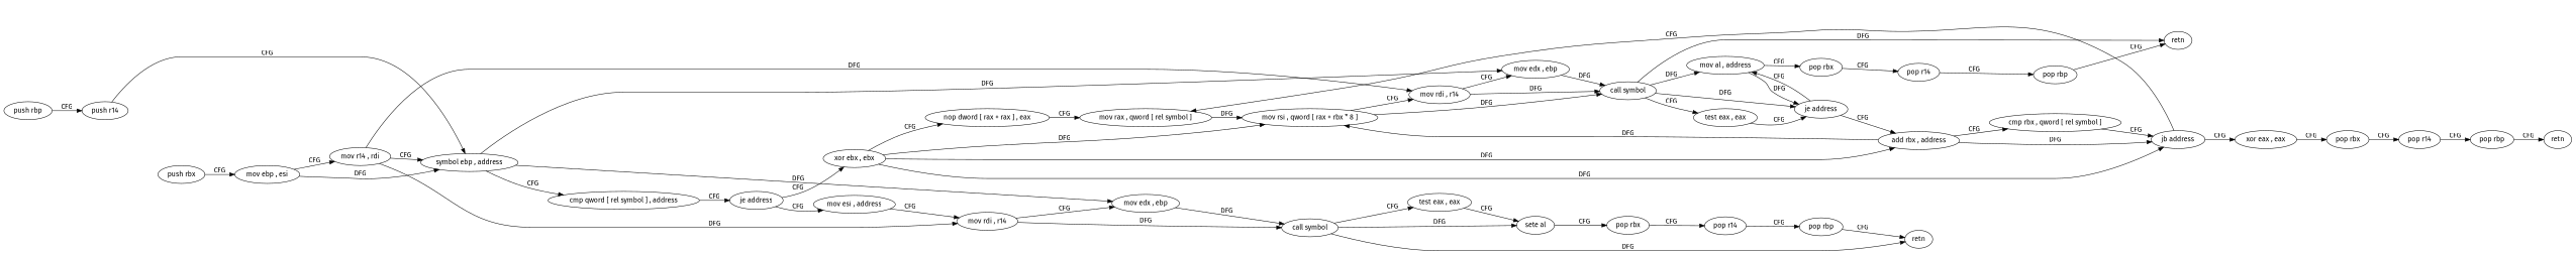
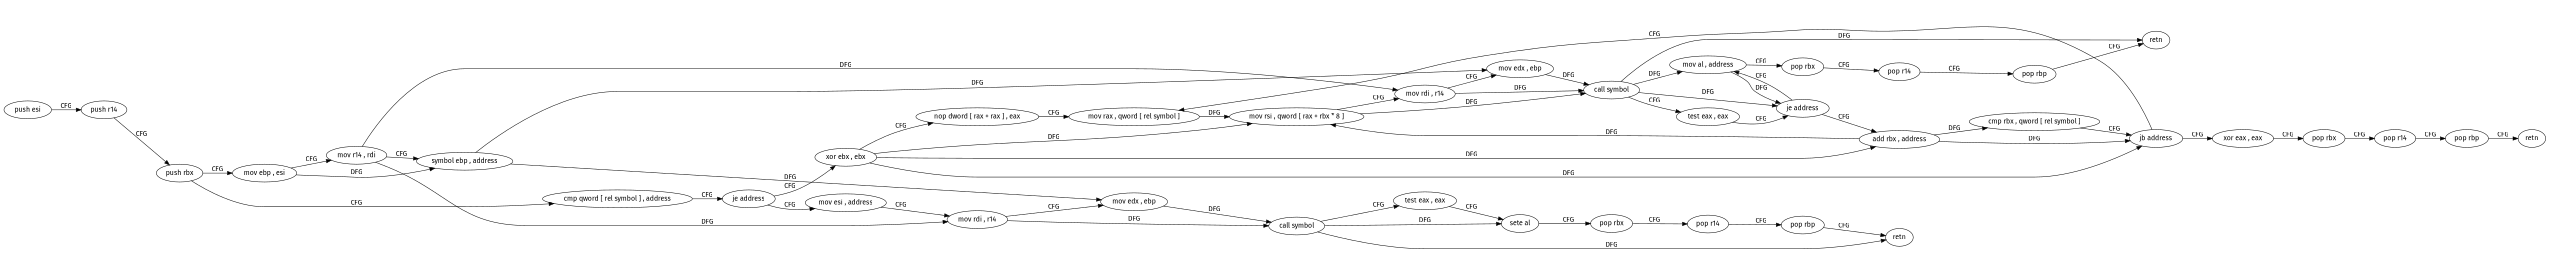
  digraph {
    fontname="Fira Sans"
    rankdir=LR
    node [fontname="Fira Sans"]
    edge [fontname="Fira Sans"]
-   n1 [label="push rbp"]
+   n1 [label="push esi"]
    n2 [label="push r14"]
    n3 [label="push rbx"]
    n4 [label="mov ebp , esi"]
    n5 [label="mov r14 , rdi"]
    n6 [label="symbol ebp , address"]
    n7 [label="mov rdi , r14"]
    n8 [label="mov rdi , r14"]
    n9 [label="cmp qword [ rel symbol ] , address"]
    n10 [label="mov edx , ebp"]
    n11 [label="mov edx , ebp"]
    n12 [label="call symbol"]
    n13 [label="call symbol"]
    n14 [label="je address"]
    n15 [label="mov esi , address"]
    n16 [label="xor ebx , ebx"]
    n17 [label="nop dword [ rax + rax ] , eax"]
    n18 [label="add rbx , address"]
    n19 [label="jb address"]
    n20 [label="mov rsi , qword [ rax + rbx * 8 ]"]
    n21 [label="mov rax , qword [ rel symbol ]"]
    n22 [label="cmp rbx , qword [ rel symbol ]"]
    n23 [label="xor eax , eax"]
    n24 [label="test eax , eax"]
    n25 [label="sete al"]
    n26 [label=retn]
    n27 [label="pop rbx"]
    n28 [label="pop r14"]
    n29 [label="pop rbp"]
    n30 [label="mov al , address"]
    n31 [label="pop rbx"]
    n32 [label="je address"]
    n33 [label="pop r14"]
    n34 [label="pop rbp"]
    n35 [label=retn]
    n36 [label="pop rbx"]
    n37 [label="pop r14"]
    n38 [label="test eax , eax"]
    n39 [label="pop rbp"]
    n40 [label=retn]
    n1 -> n2 [label=CFG]
-   n2 -> n6 [label=CFG]
+   n2 -> n3 [label=CFG]
    n3 -> n4 [label=CFG]
    n4 -> n5 [label=CFG]
    n4 -> n6 [label=DFG]
    n5 -> n6 [label=CFG]
    n5 -> n7 [label=DFG]
    n5 -> n8 [label=DFG]
-   n6 -> n9 [label=CFG]
+   n3 -> n9 [label=CFG]
    n6 -> n10 [label=DFG]
    n6 -> n11 [label=DFG]
    n7 -> n10 [label=CFG]
    n7 -> n12 [label=DFG]
    n8 -> n11 [label=CFG]
    n8 -> n13 [label=DFG]
    n9 -> n14 [label=CFG]
    n10 -> n12 [label=DFG]
    n11 -> n13 [label=DFG]
    n12 -> n24 [label=CFG]
    n12 -> n25 [label=DFG]
    n12 -> n26 [label=DFG]
    n13 -> n30 [label=DFG]
    n13 -> n32 [label=DFG]
    n13 -> n35 [label=DFG]
    n13 -> n38 [label=CFG]
    n14 -> n15 [label=CFG]
    n14 -> n16 [label=CFG]
    n15 -> n7 [label=CFG]
    n16 -> n17 [label=CFG]
    n16 -> n18 [label=DFG]
    n16 -> n19 [label=DFG]
    n16 -> n20 [label=DFG]
    n17 -> n21 [label=CFG]
    n18 -> n19 [label=DFG]
    n18 -> n20 [label=DFG]
-   n18 -> n22 [label=CFG]
+   n18 -> n22 [label=DFG]
    n19 -> n21 [label=CFG]
    n19 -> n23 [label=CFG]
    n20 -> n8 [label=CFG]
    n20 -> n13 [label=DFG]
    n21 -> n20 [label=DFG]
    n22 -> n19 [label=CFG]
    n23 -> n36 [label=CFG]
    n24 -> n25 [label=CFG]
    n25 -> n27 [label=CFG]
    n27 -> n28 [label=CFG]
    n28 -> n29 [label=CFG]
    n29 -> n26 [label=CFG]
    n30 -> n31 [label=CFG]
    n30 -> n32 [label=DFG]
    n31 -> n33 [label=CFG]
    n32 -> n18 [label=CFG]
    n32 -> n30 [label=CFG]
    n33 -> n34 [label=CFG]
    n34 -> n35 [label=CFG]
    n36 -> n37 [label=CFG]
    n37 -> n39 [label=CFG]
    n38 -> n32 [label=CFG]
    n39 -> n40 [label=CFG]
  }
